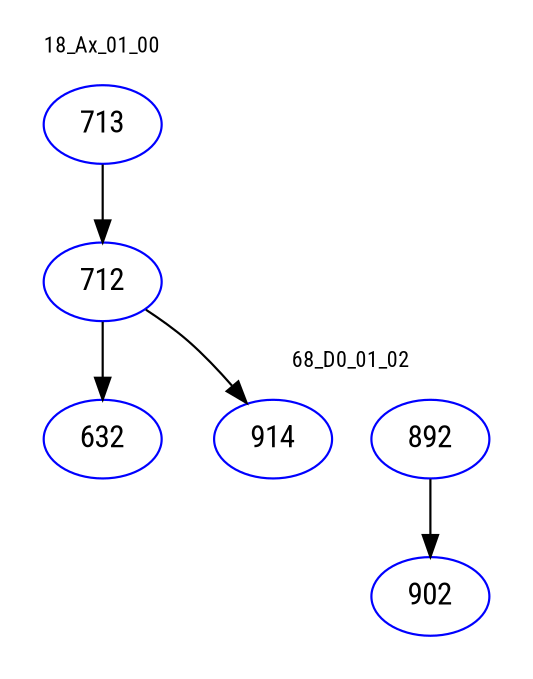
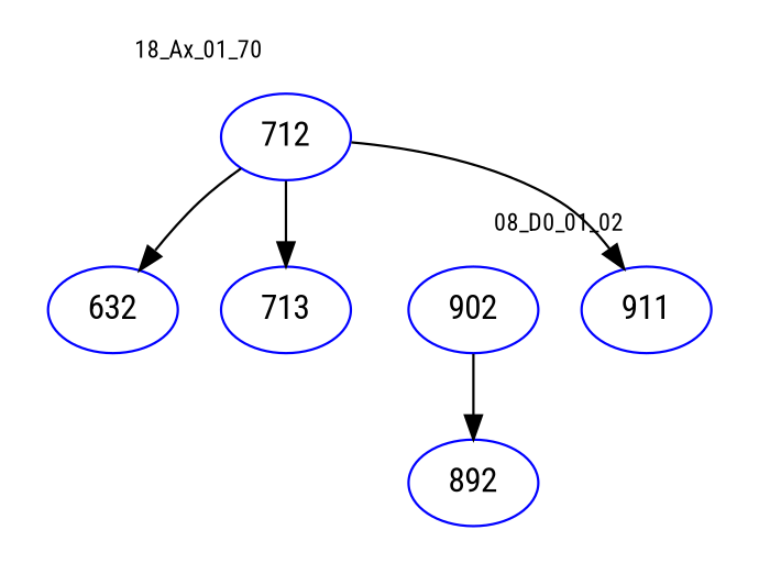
  digraph {
    fontname="Roboto Condensed"
    node [color=blue fontname="Roboto Condensed"]
    edge [color=black fontname="Roboto Condensed"]
    n1 [label=712]
    n2 [label=632]
    n3 [label=713]
    n4 [label=892]
-   n5 [label=914]
+   n5 [label=911]
    n6 [label=902]
    subgraph cluster_1 {
      color=white
      fontsize=10
-     label="18_Ax_01_00"
+     label="18_Ax_01_70"
      n1
      n2
      n3
    }
    subgraph cluster_2 {
      color=white
      fontsize=10
-     label="68_D0_01_02"
+     label="08_D0_01_02"
      n4
      n5
      n6
    }
    n1 -> n2
-   n3 -> n1
+   n1 -> n3
    n1 -> n5
-   n4 -> n6
+   n6 -> n4
  }
